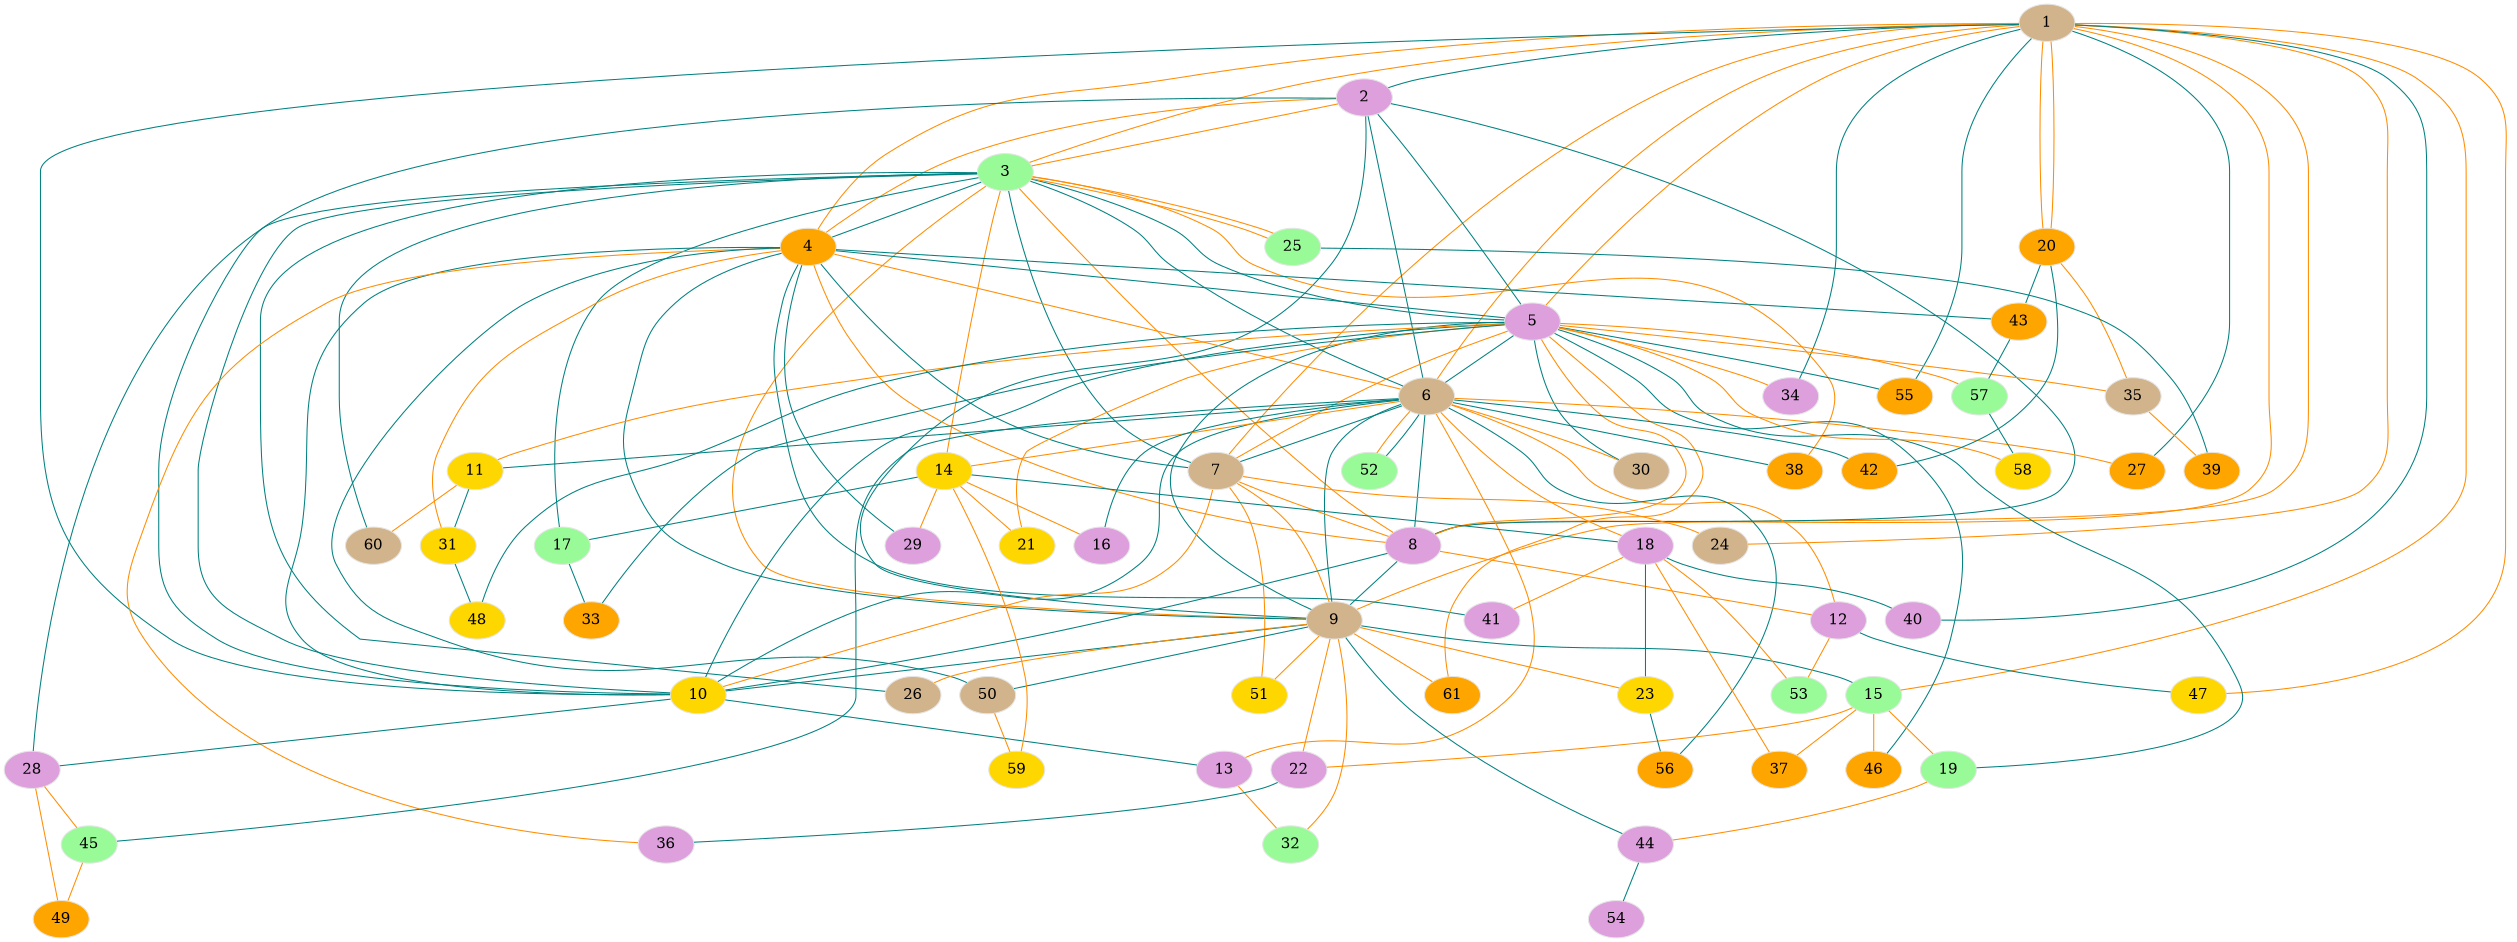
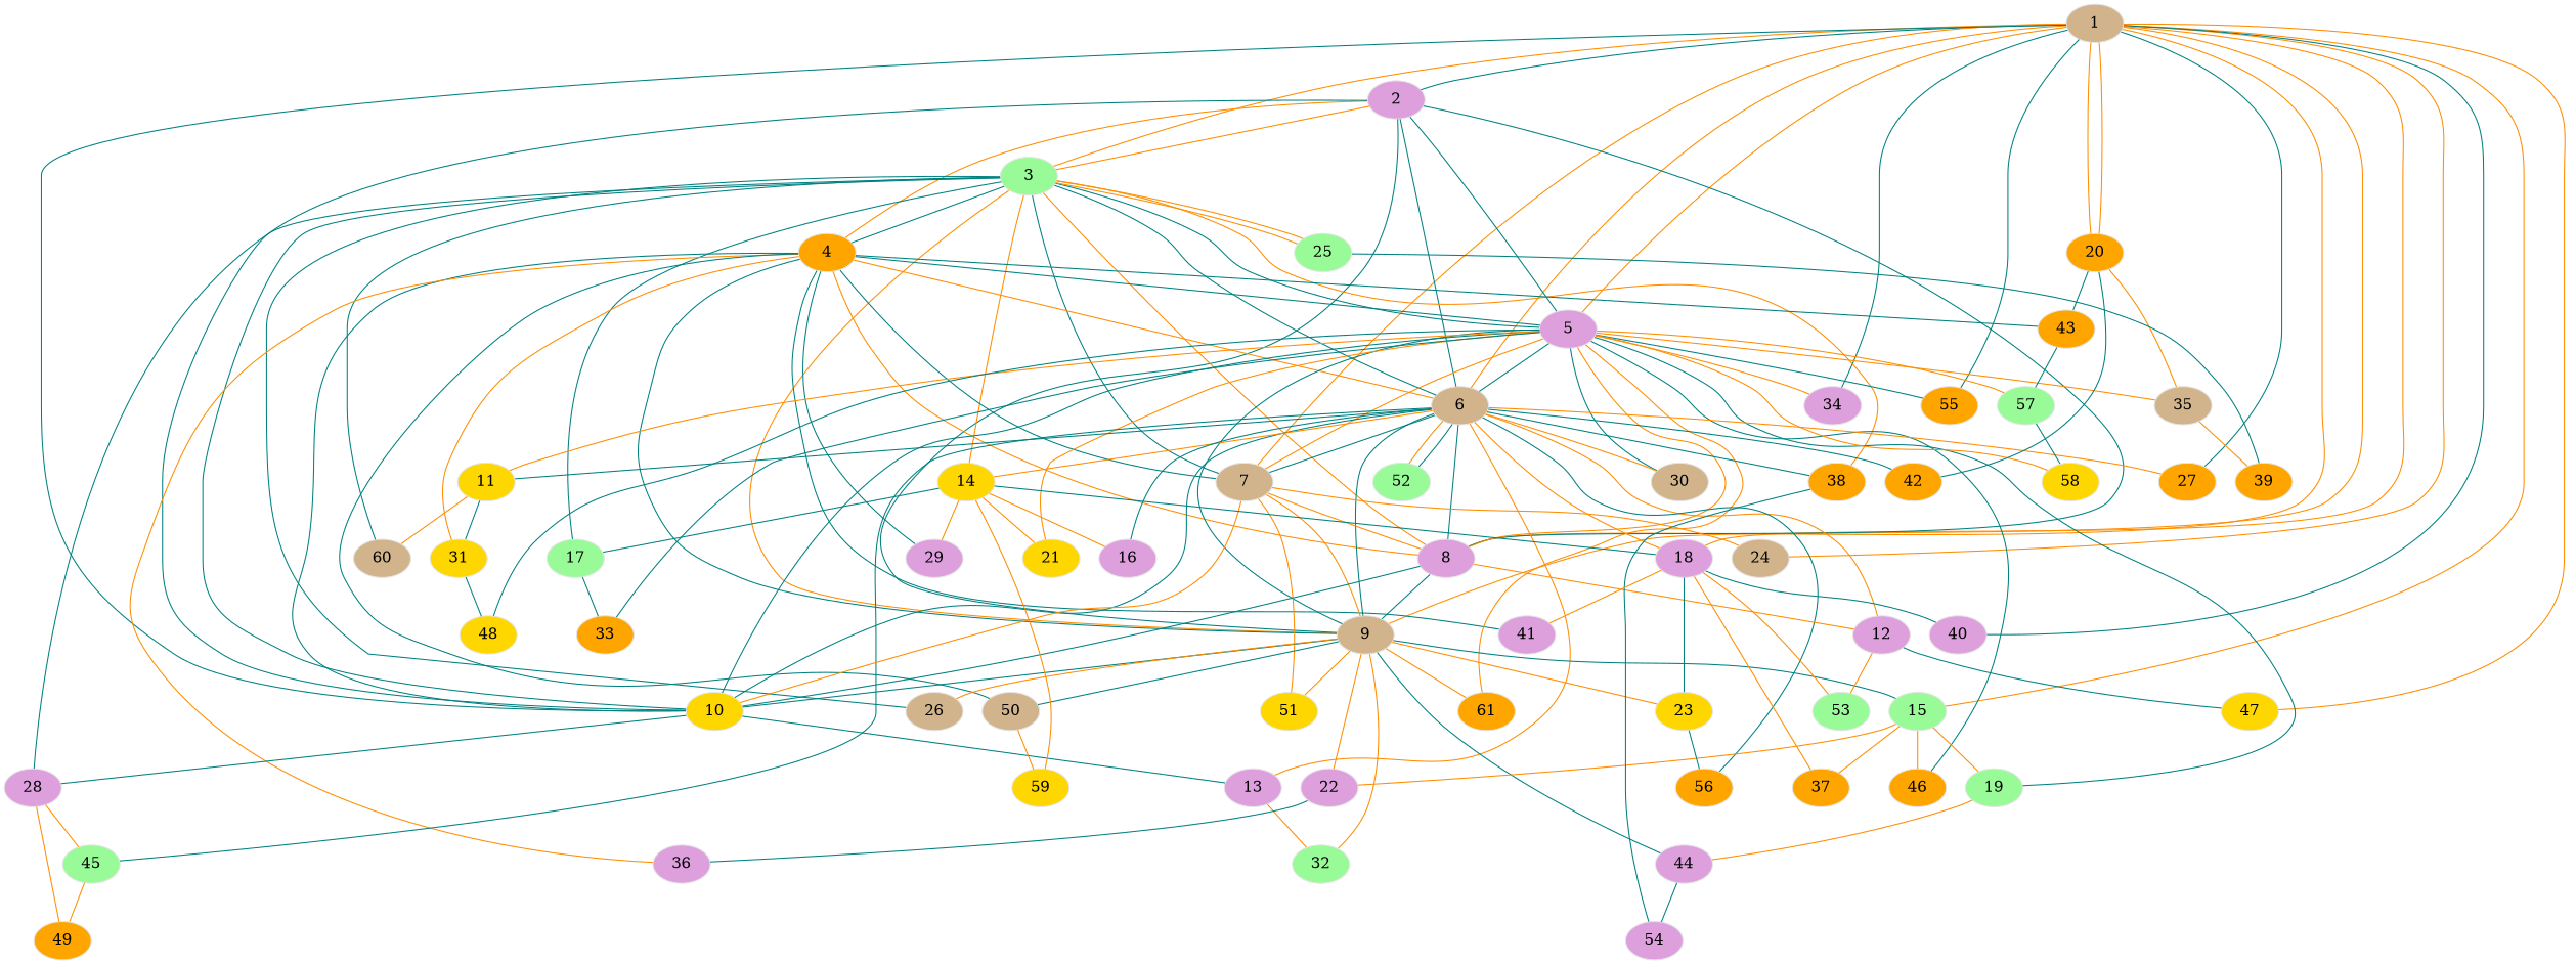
  graph {
    node [color=gray90 fillcolor=plum style=filled]
    edge [color=teal]
    1 [fillcolor=tan]
    2
    3 [fillcolor=palegreen]
    4 [fillcolor=orange]
    5
    6 [fillcolor=tan]
    7 [fillcolor=tan]
    8
    9 [fillcolor=tan]
    10 [fillcolor=gold]
    15 [fillcolor=palegreen]
    20 [fillcolor=orange]
    24 [fillcolor=tan]
    27 [fillcolor=orange]
    34
    40
    47 [fillcolor=gold]
    55 [fillcolor=orange]
    14 [fillcolor=gold]
    17 [fillcolor=palegreen]
    25 [fillcolor=palegreen]
    26 [fillcolor=tan]
    28
    38 [fillcolor=orange]
    60 [fillcolor=tan]
    29
    31 [fillcolor=gold]
    36
    41
    43 [fillcolor=orange]
    50 [fillcolor=tan]
    11 [fillcolor=gold]
    19 [fillcolor=palegreen]
    21 [fillcolor=gold]
    30 [fillcolor=tan]
    33 [fillcolor=orange]
    35 [fillcolor=tan]
    46 [fillcolor=orange]
    48 [fillcolor=gold]
    57 [fillcolor=palegreen]
    58 [fillcolor=gold]
    61 [fillcolor=orange]
    12
    13
    16
    18
    42 [fillcolor=orange]
    45 [fillcolor=palegreen]
    52 [fillcolor=palegreen]
    56 [fillcolor=orange]
    51 [fillcolor=gold]
    22
    23 [fillcolor=gold]
    32 [fillcolor=palegreen]
    44
    37 [fillcolor=orange]
    59 [fillcolor=gold]
    39 [fillcolor=orange]
    49 [fillcolor=orange]
    54
    53 [fillcolor=palegreen]
    1 -- 2
    1 -- 3 [color=darkorange]
-   1 -- 4 [color=darkorange]
+   1 -- 18 [color=darkorange]
    1 -- 5 [color=darkorange]
    1 -- 6 [color=darkorange]
    1 -- 7 [color=darkorange]
    1 -- 8 [color=darkorange]
    1 -- 9 [color=darkorange]
    1 -- 10
    1 -- 15 [color=darkorange]
    1 -- 20 [color=darkorange]
    1 -- 20 [color=darkorange]
    1 -- 24 [color=darkorange]
    1 -- 27
    1 -- 34
    1 -- 40
    1 -- 47 [color=darkorange]
    1 -- 55
    2 -- 3 [color=darkorange]
    2 -- 4 [color=darkorange]
    2 -- 5
    2 -- 6
    2 -- 8
    2 -- 9
    2 -- 10
    3 -- 4
    3 -- 5
    3 -- 6
    3 -- 7
    3 -- 8 [color=darkorange]
    3 -- 9 [color=darkorange]
    3 -- 10
    3 -- 14 [color=darkorange]
    3 -- 17
    3 -- 25 [color=darkorange]
    3 -- 25 [color=darkorange]
    3 -- 26
    3 -- 28
    3 -- 38 [color=darkorange]
    3 -- 60
    4 -- 5
    4 -- 6 [color=darkorange]
    4 -- 7
    4 -- 8 [color=darkorange]
    4 -- 9
    4 -- 10
    4 -- 29
    4 -- 31 [color=darkorange]
    4 -- 36 [color=darkorange]
    4 -- 41
    4 -- 43
    4 -- 50
    5 -- 6
    5 -- 7 [color=darkorange]
    5 -- 8 [color=darkorange]
    5 -- 9
    5 -- 10
    5 -- 34 [color=darkorange]
    5 -- 55
    5 -- 11 [color=darkorange]
    5 -- 19
    5 -- 21 [color=darkorange]
    5 -- 30
    5 -- 33
    5 -- 35 [color=darkorange]
    5 -- 46
    5 -- 48
    5 -- 57 [color=darkorange]
    5 -- 58 [color=darkorange]
    5 -- 61 [color=darkorange]
    6 -- 7
    6 -- 8
    6 -- 9
    6 -- 10
    6 -- 27 [color=darkorange]
    6 -- 14 [color=darkorange]
    6 -- 38
    6 -- 11
    6 -- 30 [color=darkorange]
    6 -- 12 [color=darkorange]
    6 -- 13 [color=darkorange]
    6 -- 16
    6 -- 18 [color=darkorange]
    6 -- 42
    6 -- 45
    6 -- 52 [color=darkorange]
    6 -- 52
    6 -- 56
    7 -- 8 [color=darkorange]
    7 -- 9 [color=darkorange]
    7 -- 10 [color=darkorange]
    7 -- 24 [color=darkorange]
    7 -- 51 [color=darkorange]
    8 -- 9
    8 -- 10
    8 -- 12 [color=darkorange]
    9 -- 10
    9 -- 15
    9 -- 26 [color=darkorange]
    9 -- 50
    9 -- 61 [color=darkorange]
    9 -- 51 [color=darkorange]
    9 -- 22 [color=darkorange]
    9 -- 23 [color=darkorange]
    9 -- 32 [color=darkorange]
    9 -- 44
    10 -- 28
    10 -- 13
    15 -- 19 [color=darkorange]
    15 -- 46 [color=darkorange]
    15 -- 22 [color=darkorange]
    15 -- 37 [color=darkorange]
    20 -- 43
    20 -- 35 [color=darkorange]
    20 -- 42
    14 -- 17
    14 -- 29 [color=darkorange]
    14 -- 21 [color=darkorange]
    14 -- 16 [color=darkorange]
    14 -- 18
    14 -- 59 [color=darkorange]
    17 -- 33
    25 -- 39
    28 -- 45 [color=darkorange]
    28 -- 49 [color=darkorange]
+   38 -- 54
    31 -- 48
    43 -- 57
    50 -- 59 [color=darkorange]
    11 -- 60 [color=darkorange]
    11 -- 31
    19 -- 44 [color=darkorange]
    35 -- 39 [color=darkorange]
    57 -- 58
    12 -- 47
    12 -- 53 [color=darkorange]
    13 -- 32 [color=darkorange]
    18 -- 40
    18 -- 41 [color=darkorange]
    18 -- 23
    18 -- 37 [color=darkorange]
    18 -- 53 [color=darkorange]
    45 -- 49 [color=darkorange]
    22 -- 36
    23 -- 56
    44 -- 54
  }
